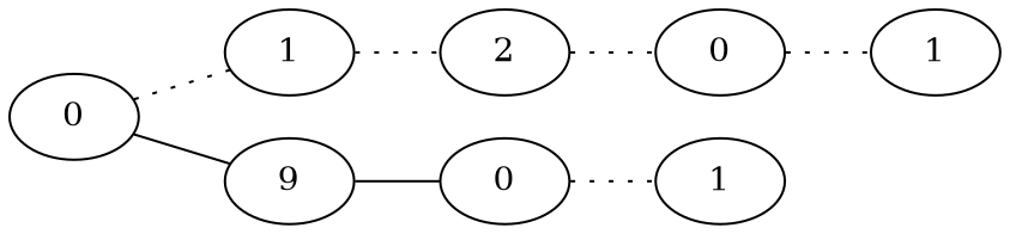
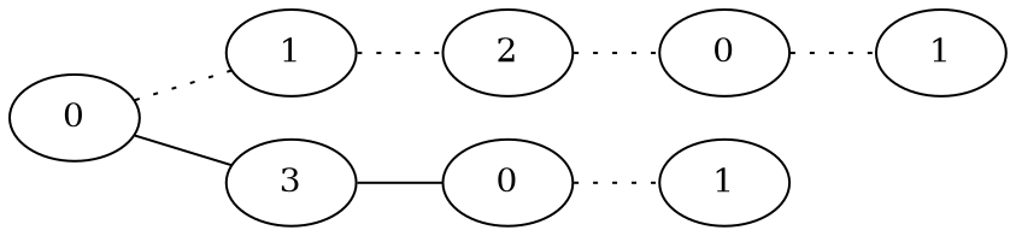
  graph {
    rankdir=LR
    edge [style=dotted]
    n1 [label=0]
    n2 [label=1]
-   n3 [label=9]
+   n3 [label=3]
    n4 [label=2]
    n5 [label=0]
    n6 [label=1]
    n7 [label=0]
    n8 [label=1]
    n1 -- n2
    n1 -- n3 [style=""]
    n2 -- n4
    n3 -- n7 [style=""]
    n4 -- n5
    n5 -- n6
    n7 -- n8
  }
